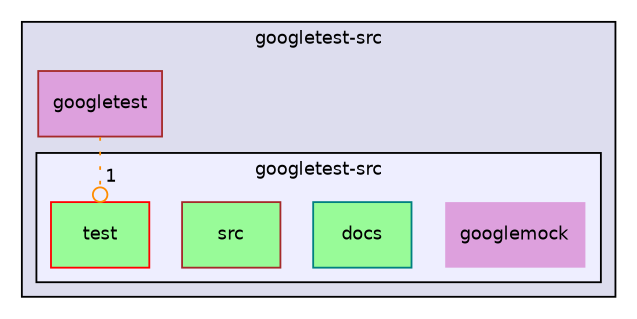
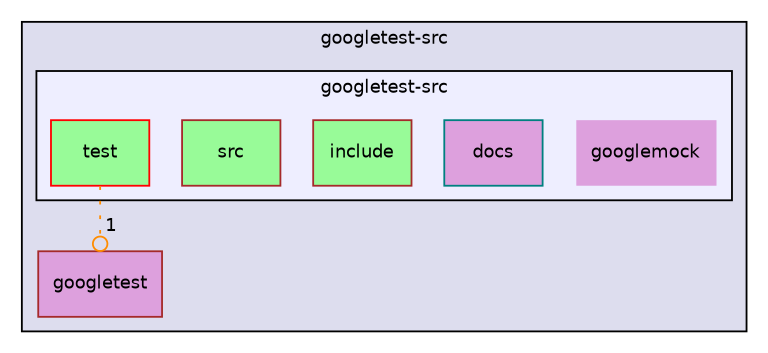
  digraph {
    compound=true
    node [fontname=Helvetica fontsize=10 shape=box style=filled fillcolor=plum color=brown]
    n1 [label=googlemock shape=plaintext color=teal]
-   n2 [fillcolor=palegreen label=docs color=teal]
+   n2 [label=docs color=teal]
+   n3 [fillcolor=palegreen label=include]
    n4 [fillcolor=palegreen label=src]
    n5 [fillcolor=palegreen label=test color=red]
    n6 [label=googletest]
    subgraph cluster_1 {
      bgcolor="#ddddee"
      fontname=Helvetica
      fontsize=10
      label="googletest-src"
      pencolor=black
      n6
      subgraph cluster_2 {
        bgcolor="#eeeeff"
        fontname=Helvetica
        fontsize=10
        pencolor=black
        n1
        n2
+       n3
        n4
        n5
      }
    }
-   n6 -> n5 [headlabel=1 labeldistance=1.5 labelfontname=Helvetica labelfontsize=10 color=darkorange style=dotted arrowhead=odot]
+   n5 -> n6 [headlabel=1 labeldistance=1.5 labelfontname=Helvetica labelfontsize=10 color=darkorange style=dotted arrowhead=odot]
  }
